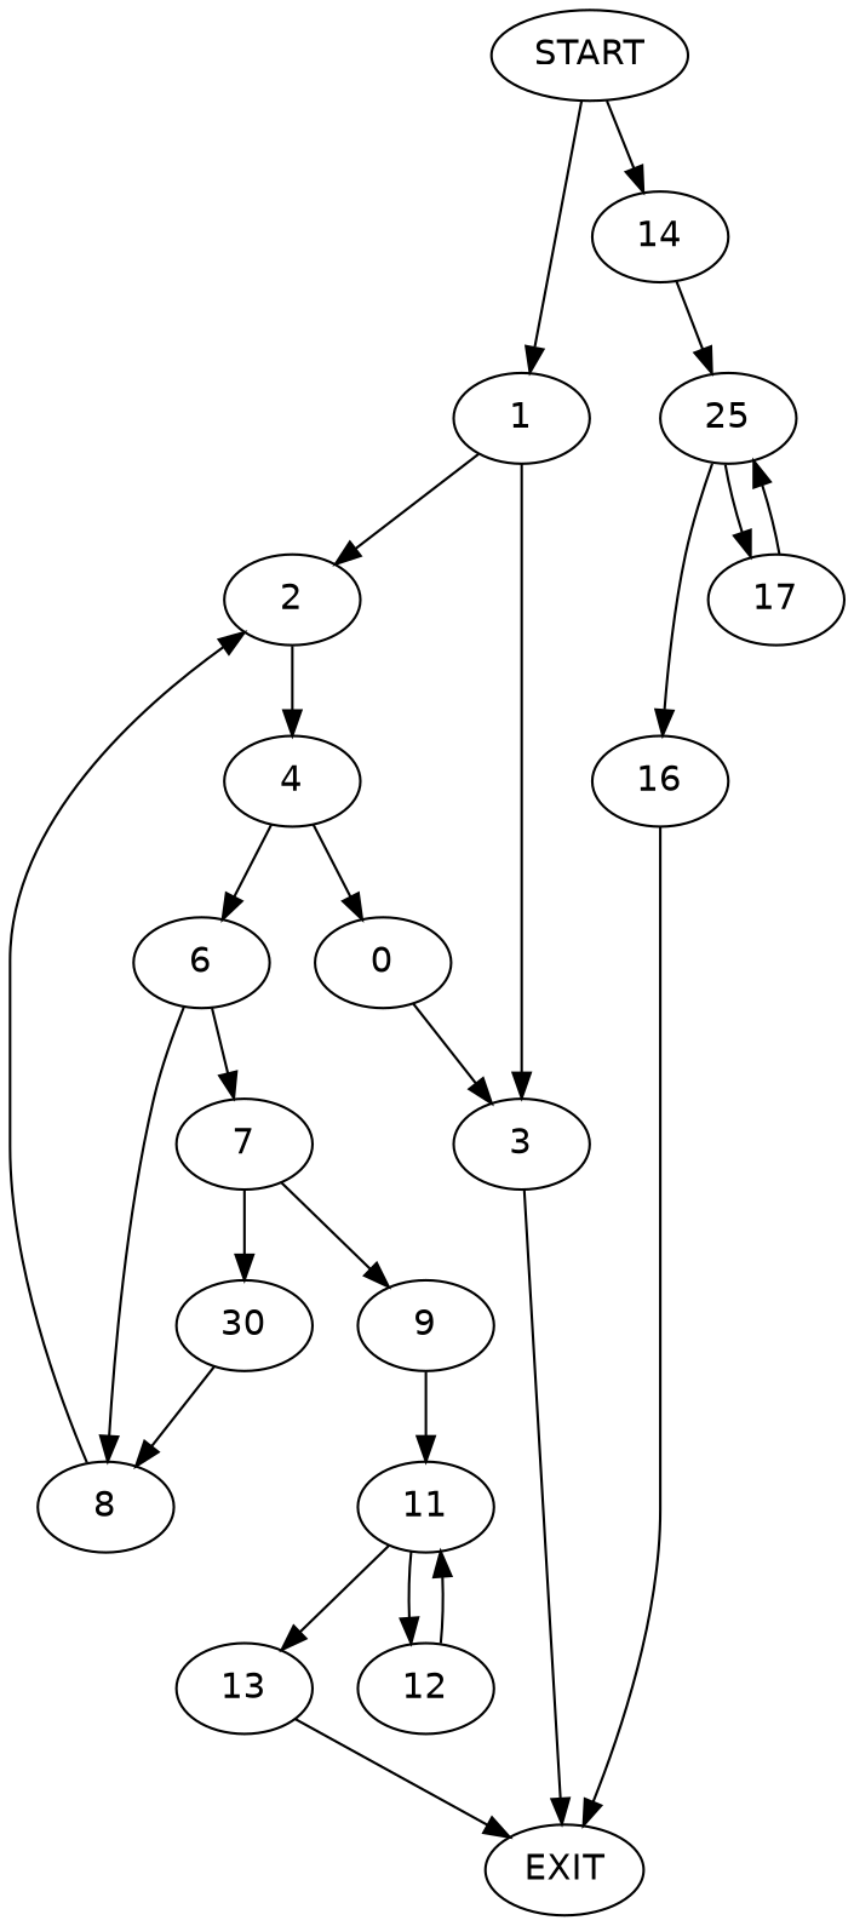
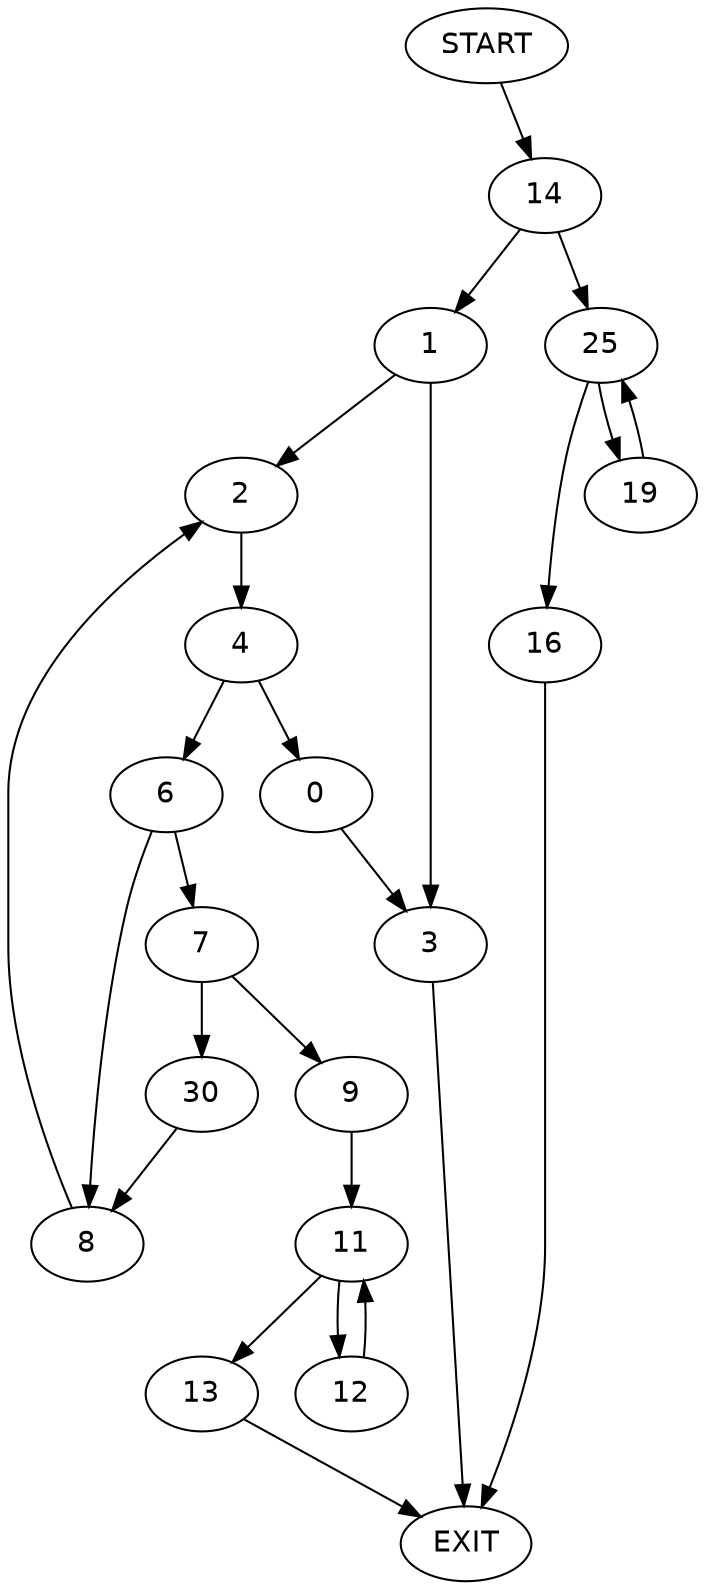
  digraph {
    fontname="DejaVu Sans"
    node [fontname="DejaVu Sans"]
    edge [fontname="DejaVu Sans"]
    n1 [label=START]
    1
    14
    2
    3
    n6 [label=25]
    n7 [label=EXIT]
    4
    n9 [label=0]
    6
    7
    8
    9
    n14 [label=30]
    11
    12
    13
    16
-   17
-   n1 -> 1
+   17 [label=19]
+   14 -> 1
    n1 -> 14
    1 -> 2
    1 -> 3
    14 -> n6
    2 -> 4
    3 -> n7
    n6 -> 16
    n6 -> 17
    4 -> n9
    4 -> 6
    n9 -> 3
    6 -> 7
    6 -> 8
    7 -> 9
    7 -> n14
    8 -> 2
    9 -> 11
    n14 -> 8
    11 -> 12
    11 -> 13
    12 -> 11
    13 -> n7
    16 -> n7
    17 -> n6
  }
